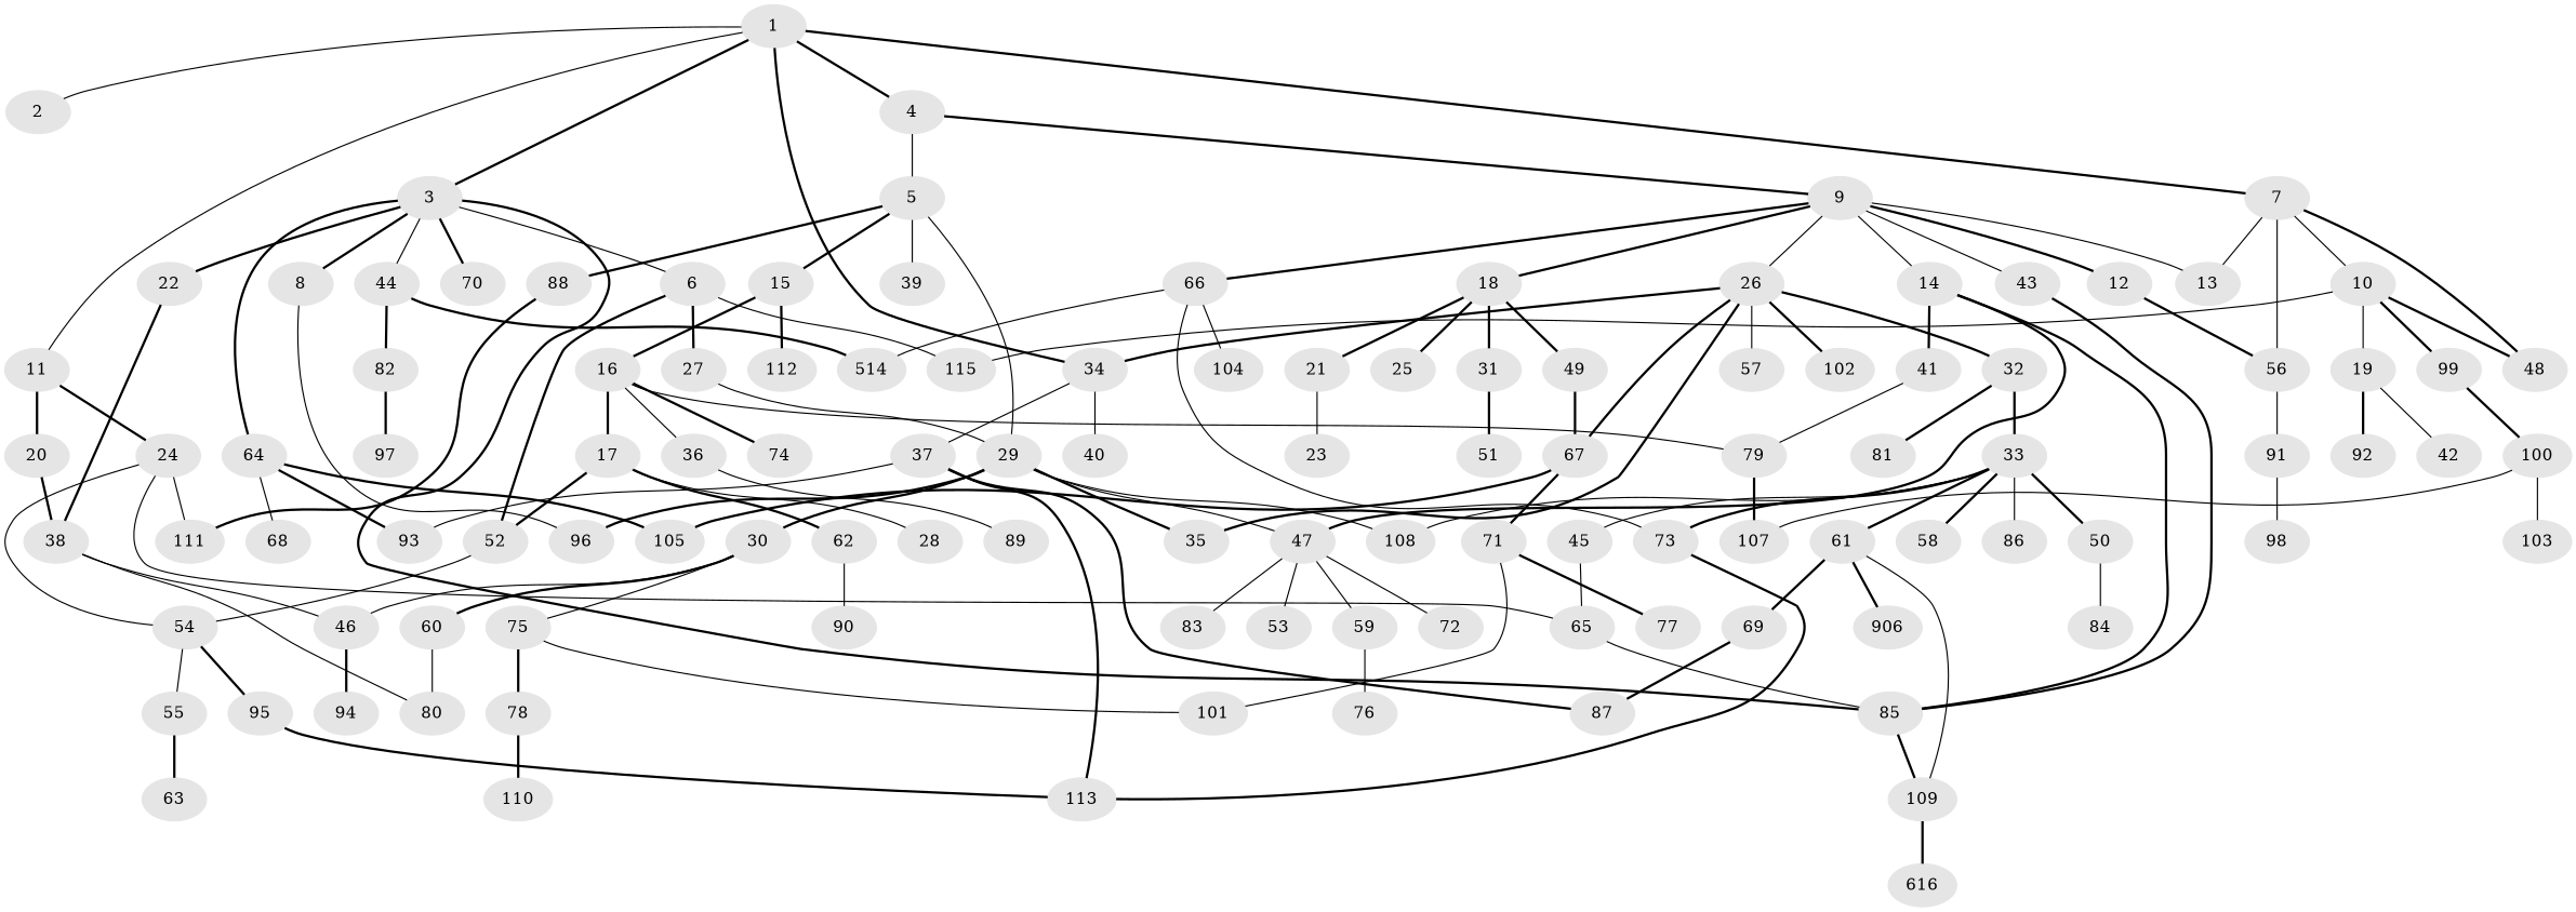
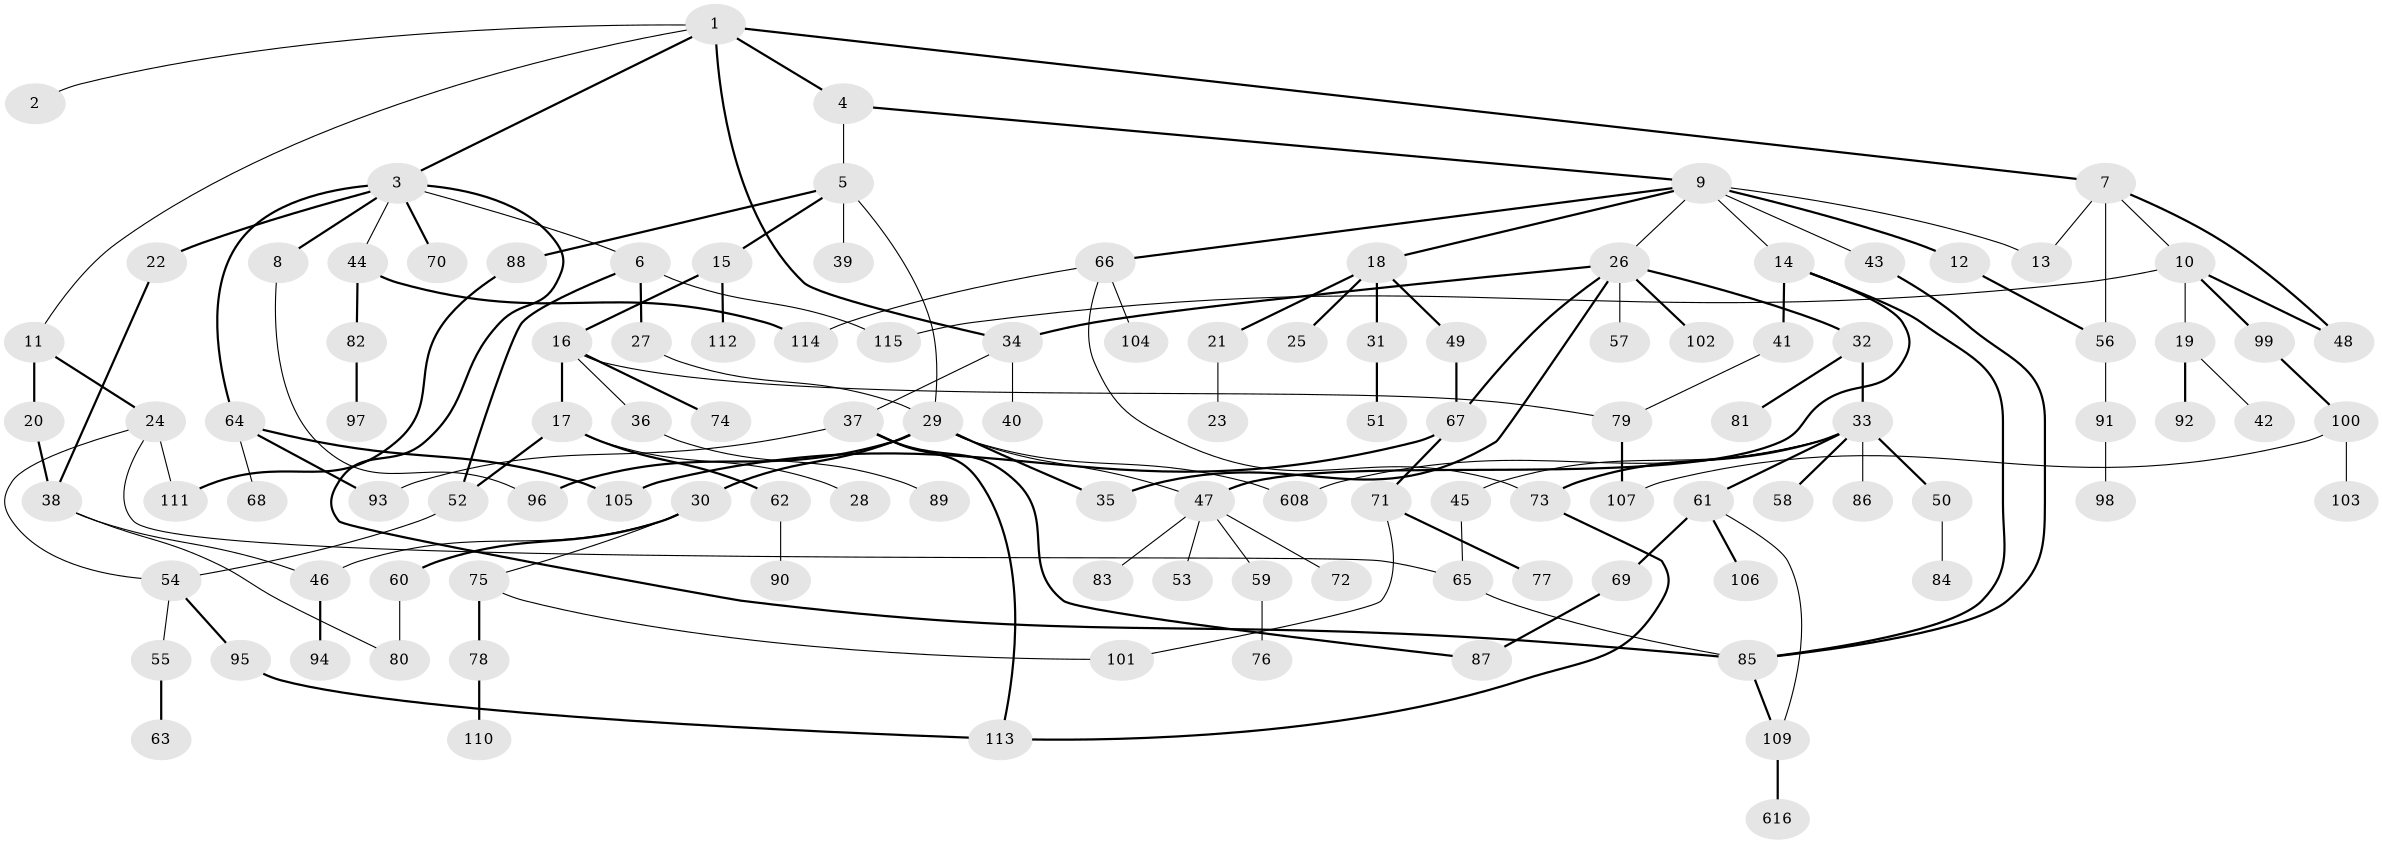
  graph {
    node [color=gray90 style=filled]
    edge [style=bold]
    1
    2
    3
    4
    7
    11
    34
    6
    8
    22
    44
    64
    70
    85
    5
    9
    10
    13
    48
    56
    20
    24
    37
    40
    27
    52
    115
    96
    38
    82
-   114 [label=514]
+   114
    93
    68
    105
    109
    15
    29
    39
    88
    12
    14
    18
    26
    43
    66
    16
    112
    47
    35
    30
-   108
+   108 [label=608]
    111
    54
    19
    99
    91
    41
    21
    25
    31
    49
    32
    57
    67
    102
    73
    104
    42
    92
    100
    65
    79
    53
    59
    72
    83
    17
    36
    74
    28
    62
    89
    107
    90
    23
    51
    46
    80
    55
    95
    33
    81
    71
    60
    75
    94
    101
    78
    45
    50
    58
    61
    86
    84
    69
-   106 [label=906]
+   106
    113
    87
    97
    76
    63
    98
    n113 [label=616]
    77
    110
    103
    1 -- 2 [style=solid]
    1 -- 3
    1 -- 4
    1 -- 7
    1 -- 11 [style=solid]
    1 -- 34
    3 -- 6 [style=solid]
    3 -- 8
    3 -- 22
    3 -- 44 [style=solid]
    3 -- 64
    3 -- 70
    3 -- 85
    4 -- 5 [style=solid]
    4 -- 9
    7 -- 10 [style=solid]
    7 -- 13 [style=solid]
    7 -- 48
    7 -- 56 [style=solid]
    11 -- 20
    11 -- 24
    34 -- 37 [style=solid]
    34 -- 40 [style=solid]
    6 -- 27
    6 -- 52
    6 -- 115 [style=solid]
    8 -- 96 [style=solid]
    22 -- 38
    44 -- 82
    44 -- 114
    64 -- 93
    64 -- 68 [style=solid]
    64 -- 105
    85 -- 109
    5 -- 15
    5 -- 29 [style=solid]
    5 -- 39 [style=solid]
    5 -- 88
    9 -- 13 [style=solid]
    9 -- 12
    9 -- 14 [style=solid]
    9 -- 18
    9 -- 26 [style=solid]
    9 -- 43 [style=solid]
    9 -- 66
    10 -- 48
    10 -- 115 [style=solid]
    10 -- 19 [style=solid]
    10 -- 99
    56 -- 91 [style=solid]
    20 -- 38
    24 -- 111 [style=solid]
    24 -- 54 [style=solid]
    24 -- 65 [style=solid]
    37 -- 93 [style=solid]
    37 -- 113
    37 -- 87
    27 -- 29 [style=solid]
    52 -- 54 [style=solid]
    38 -- 46 [style=solid]
    38 -- 80 [style=solid]
    82 -- 97
    109 -- n113
    15 -- 16
    15 -- 112
    29 -- 96
    29 -- 47 [style=solid]
    29 -- 35
    29 -- 30
    29 -- 108 [style=solid]
    88 -- 111
    12 -- 56
    14 -- 85
    14 -- 47
    14 -- 41
    18 -- 21
    18 -- 25
    18 -- 31
    18 -- 49
    26 -- 34
    26 -- 35
    26 -- 32
    26 -- 57 [style=solid]
    26 -- 67
    26 -- 102
    43 -- 85
    66 -- 114 [style=solid]
    66 -- 73 [style=solid]
    66 -- 104 [style=solid]
    16 -- 79 [style=solid]
    16 -- 17
    16 -- 36 [style=solid]
    16 -- 74
    47 -- 53 [style=solid]
    47 -- 59 [style=solid]
    47 -- 72 [style=solid]
    47 -- 83 [style=solid]
    30 -- 46 [style=solid]
    30 -- 60
    30 -- 75 [style=solid]
    54 -- 55 [style=solid]
    54 -- 95
    19 -- 42 [style=solid]
    19 -- 92
    99 -- 100
    91 -- 98 [style=solid]
    41 -- 79 [style=solid]
    21 -- 23 [style=solid]
    31 -- 51
    49 -- 67
    32 -- 33
    32 -- 81
    67 -- 105
    67 -- 71
    73 -- 113
    100 -- 107 [style=solid]
    100 -- 103 [style=solid]
    65 -- 85 [style=solid]
    79 -- 107
    59 -- 76 [style=solid]
    17 -- 52
    17 -- 28 [style=solid]
    17 -- 62
    36 -- 89 [style=solid]
    62 -- 90 [style=solid]
    46 -- 94
    55 -- 63
    95 -- 113
    33 -- 108 [style=solid]
    33 -- 73
    33 -- 45 [style=solid]
    33 -- 50
    33 -- 58
    33 -- 61
    33 -- 86 [style=solid]
    71 -- 101 [style=solid]
    71 -- 77
    60 -- 80 [style=solid]
    75 -- 101 [style=solid]
    75 -- 78
    78 -- 110
    45 -- 65 [style=solid]
    50 -- 84 [style=solid]
    61 -- 109 [style=solid]
    61 -- 69
    61 -- 106
    69 -- 87
  }
